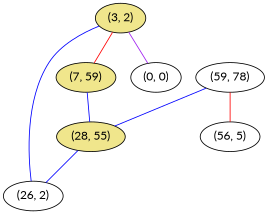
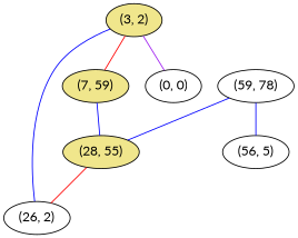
  graph {
    fontname=Lato
    node [fillcolor=white fontname=Lato style=filled]
    edge [color=red fontname=Lato weight=1]
    "(3, 2)" [fillcolor=khaki]
    "(0, 0)"
    "(7, 59)" [fillcolor=khaki]
    "(26, 2)"
    "(28, 55)" [fillcolor=khaki]
    "(59, 78)"
    "(56, 5)"
    "(3, 2)" -- "(0, 0)" [color=purple weight=4]
    "(3, 2)" -- "(7, 59)"
    "(3, 2)" -- "(26, 2)" [color=blue weight=3]
    "(7, 59)" -- "(28, 55)" [color=blue weight=3]
-   "(28, 55)" -- "(26, 2)" [color=blue]
+   "(28, 55)" -- "(26, 2)"
    "(59, 78)" -- "(28, 55)" [color=blue weight=3]
-   "(59, 78)" -- "(56, 5)"
+   "(59, 78)" -- "(56, 5)" [color=blue]
  }
